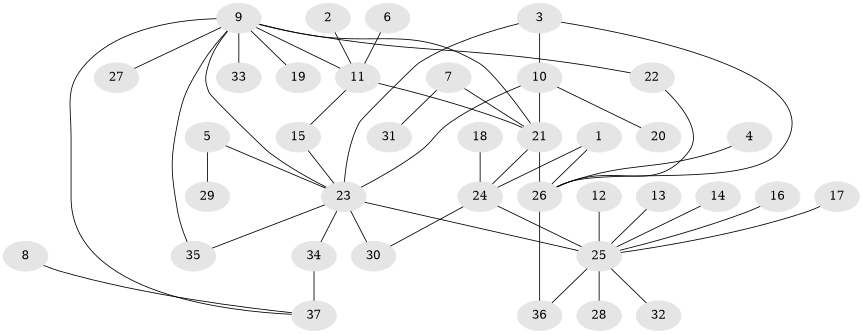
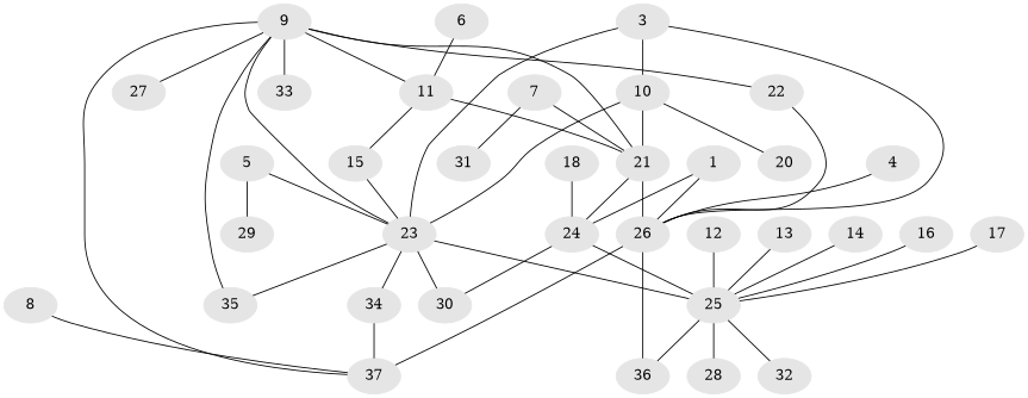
  graph {
    node [color=gray90 style=filled]
    edge [weight=1.0]
    1
    24
    26
    25
    30
    37
    36
-   2
    11
    21
    15
    3
    10
    23
    20
    35
    34
    4
    5
    29
    6
    7
    31
    8
    9
-   19
    22
    27
    33
    12
    28
    32
    13
    14
    16
    17
    18
    1 -- 24
    1 -- 26
    24 -- 25
    24 -- 30
+   26 -- 37 [weight=2.0]
    26 -- 36
    25 -- 36
    25 -- 28 [weight=2.0]
    25 -- 32
-   2 -- 11
    11 -- 21
    11 -- 15
    21 -- 24
    21 -- 26
    15 -- 23
    3 -- 26
    3 -- 10
    3 -- 23
    10 -- 21 [weight=2.0]
    10 -- 23
    10 -- 20
    23 -- 25 [weight=2.0]
    23 -- 30 [weight=2.0]
    23 -- 35
    23 -- 34
    34 -- 37
    4 -- 26
    5 -- 23
    5 -- 29
    6 -- 11
    7 -- 21
    7 -- 31
    8 -- 37
    9 -- 37
    9 -- 11
    9 -- 21
    9 -- 23
    9 -- 35
-   9 -- 19
    9 -- 22
    9 -- 27
    9 -- 33
    22 -- 26
    12 -- 25
    13 -- 25
    14 -- 25
    16 -- 25
    17 -- 25
    18 -- 24
  }
